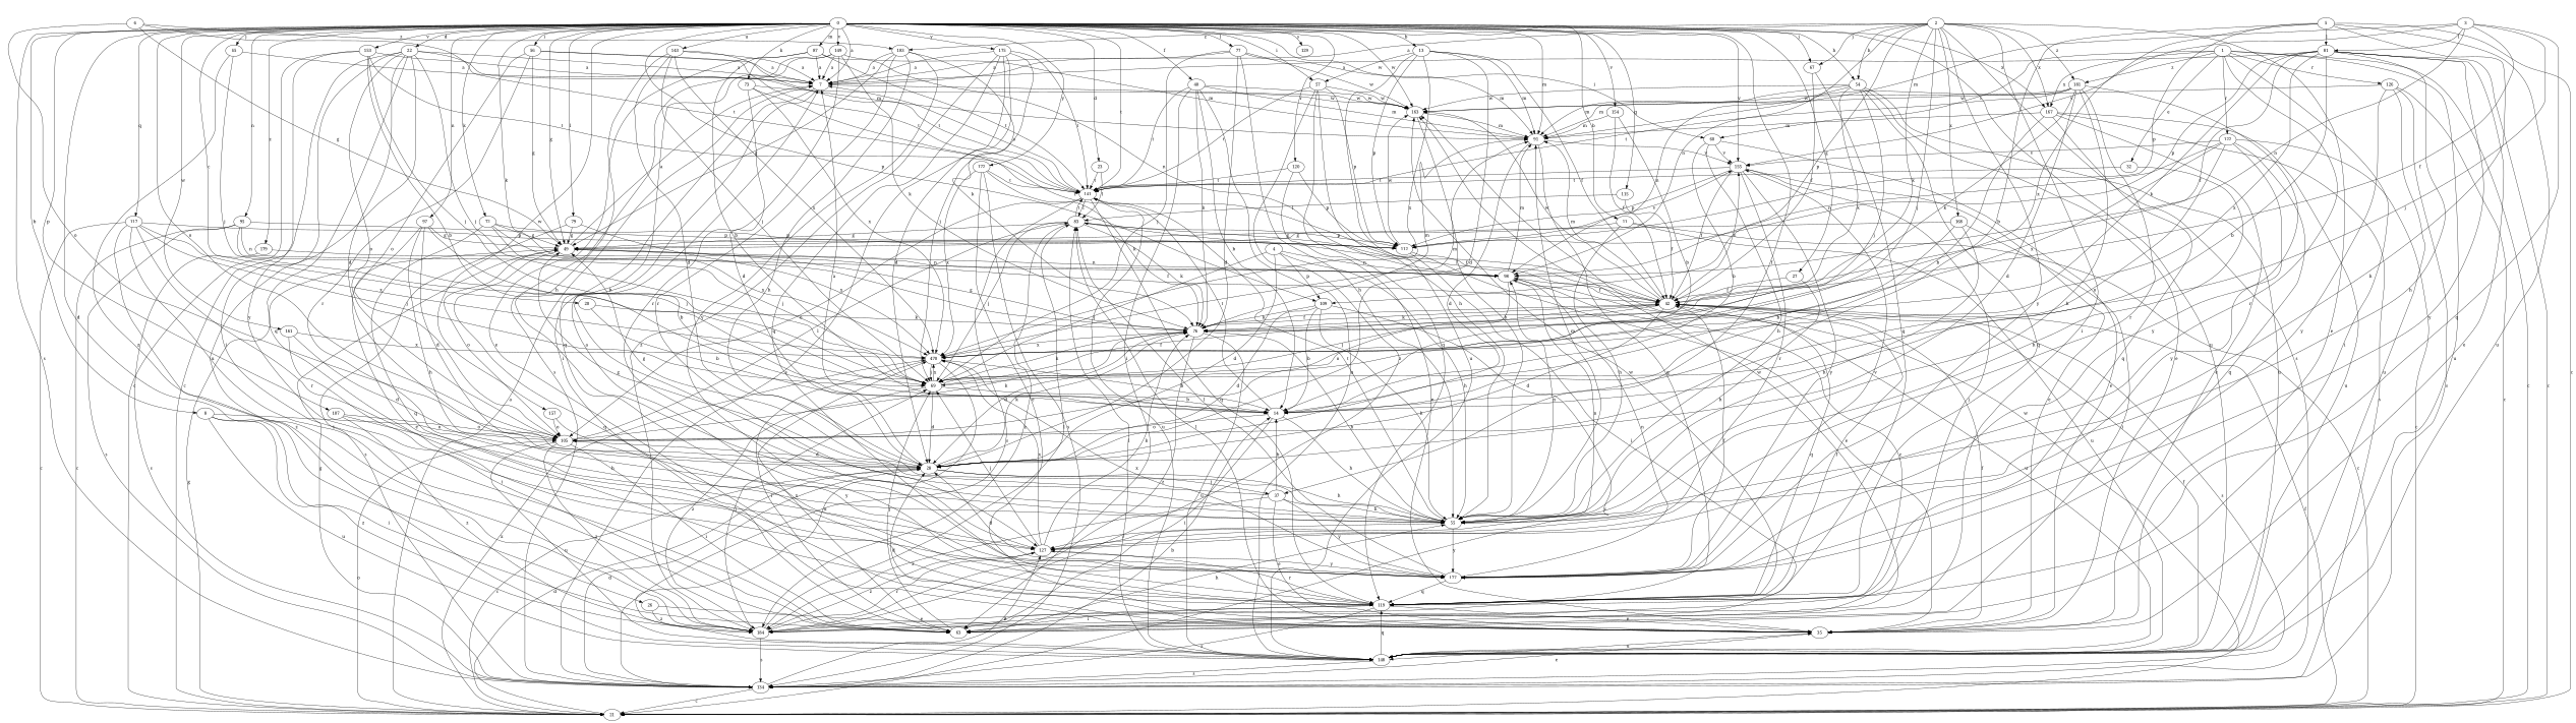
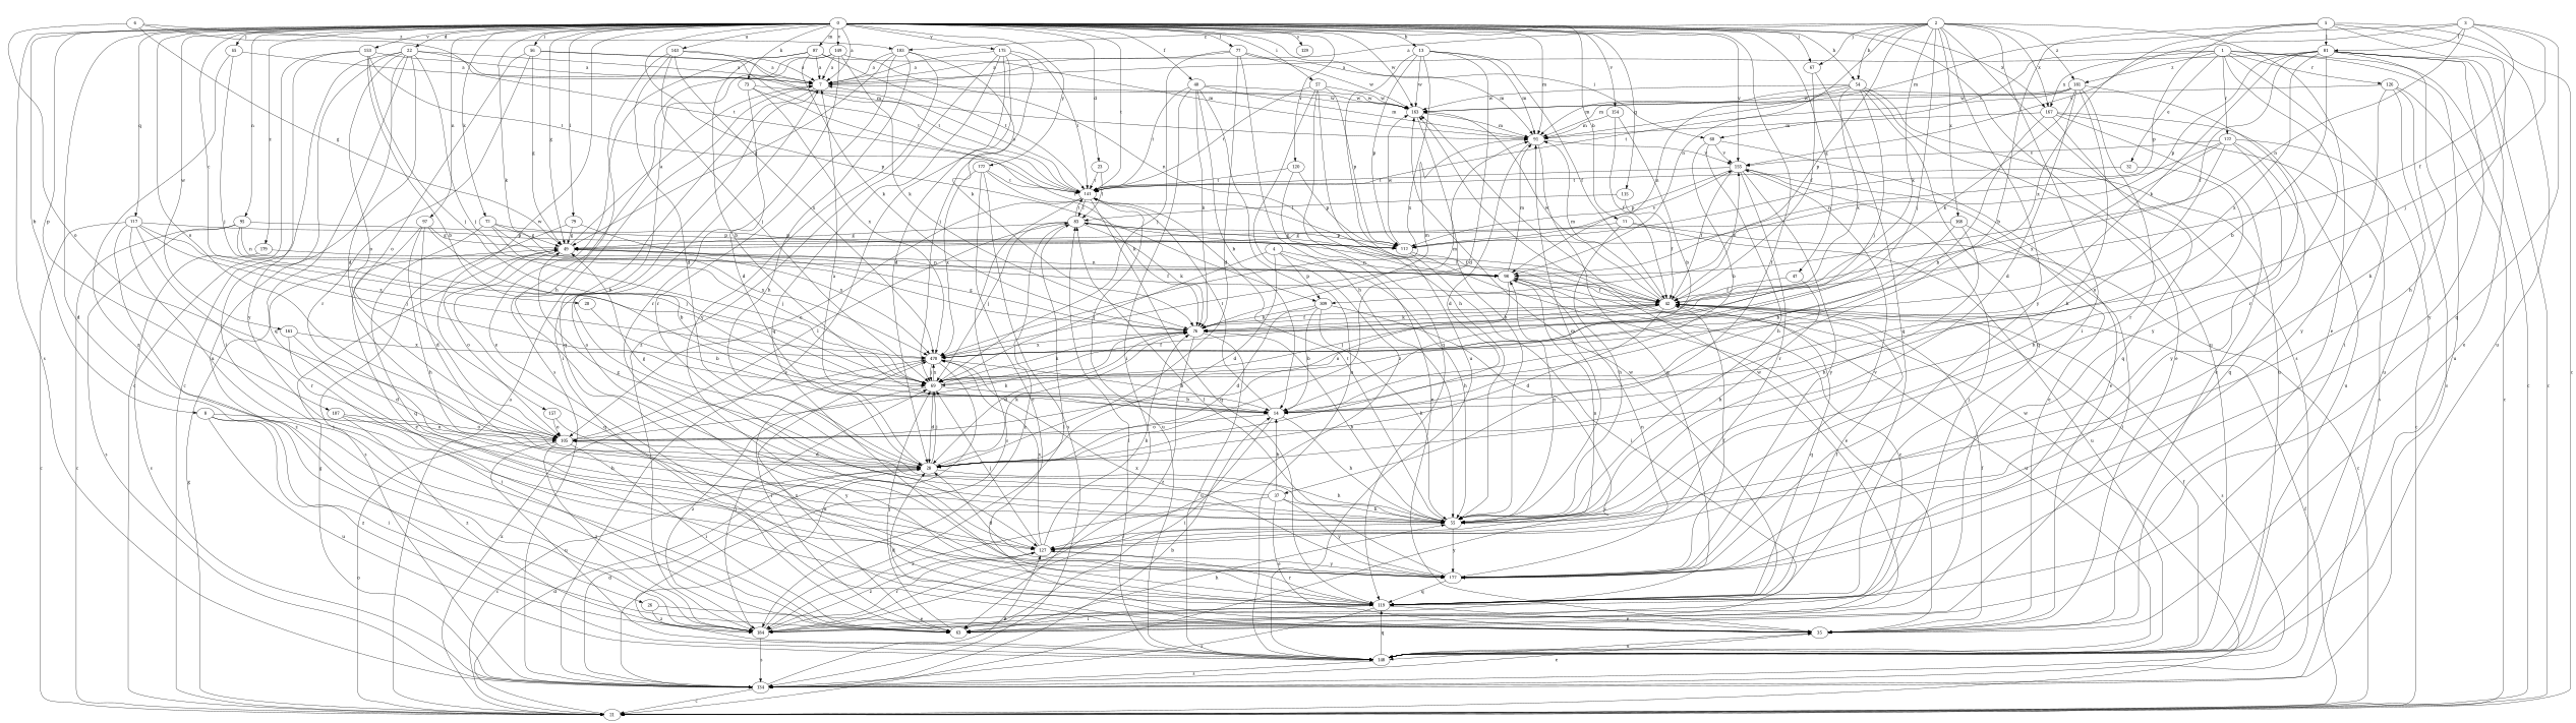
  strict digraph {
    fontname="Noto Serif"
    node [fontname="Noto Serif"]
    edge [fontname="Noto Serif"]
    0
    7
    8
    11
    13
    20
    22
    23
    26
    37
    40
-   47 [label=27]
+   47
    49
    54
    56
    57
    60
    65
    67
    72
    73
    76
    77
    79
    87
    91
    95
    97
    105
    107
-   109
+   109 [label=309]
    115
    117
    120
    129
    134
    141
    143
    148
    149
    153
    154
    155
    157
    161
    163
    167
    172
    175
    179
    63
    119
    184
    21
    55
    42
    28
    112
    n59 [label=470]
    14
    69
    83
    35
    177
    98
    127
    1
    32
    122
    126
    181
    2
    168
    183
    3
    81
    4
    5
    6
    0 -> 7 [label=a]
    0 -> 8 [label=b]
    0 -> 11 [label=b]
    0 -> 13 [label=b]
    0 -> 20 [label=c]
    0 -> 22 [label=d]
    0 -> 23 [label=d]
    0 -> 26 [label=d]
    0 -> 37 [label=f]
    0 -> 40 [label=f]
    0 -> 47 [label=g]
    0 -> 49 [label=g]
    0 -> 54 [label=h]
    0 -> 56 [label=i]
    0 -> 57 [label=i]
    0 -> 60 [label=i]
    0 -> 65 [label=j]
    0 -> 67 [label=j]
    0 -> 72 [label=k]
    0 -> 73 [label=k]
    0 -> 76 [label=k]
    0 -> 77 [label=l]
    0 -> 79 [label=l]
    0 -> 87 [label=m]
    0 -> 91 [label=m]
    0 -> 95 [label=n]
    0 -> 97 [label=n]
    0 -> 105 [label=o]
    0 -> 107 [label=p]
    0 -> 109 [label=p]
    0 -> 115 [label=q]
    0 -> 117 [label=q]
    0 -> 120 [label=r]
    0 -> 129 [label=s]
    0 -> 134 [label=s]
    0 -> 141 [label=t]
    0 -> 143 [label=u]
    0 -> 148 [label=u]
    0 -> 149 [label=v]
    0 -> 153 [label=v]
    0 -> 154 [label=v]
    0 -> 155 [label=v]
    0 -> 157 [label=w]
    0 -> 161 [label=w]
    0 -> 163 [label=w]
    0 -> 167 [label=x]
    0 -> 172 [label=y]
    0 -> 175 [label=y]
    0 -> 179 [label=z]
    7 -> 163 [label=w]
    7 -> 63 [label=i]
    7 -> 119 [label=q]
    8 -> 105 [label=o]
    8 -> 148 [label=u]
    8 -> 63 [label=i]
    8 -> 184 [label=z]
    11 -> 49 [label=g]
    11 -> 148 [label=u]
    11 -> 21 [label=c]
    11 -> 55 [label=h]
    13 -> 91 [label=m]
    13 -> 148 [label=u]
-   13 -> 57 [label=w]
+   13 -> 163 [label=w]
    13 -> 42 [label=f]
    13 -> 28 [label=d]
    13 -> 112 [label=p]
    13 -> n59 [label=x]
    20 -> 14 [label=b]
    22 -> 7 [label=a]
    22 -> 91 [label=m]
    22 -> 105 [label=o]
    22 -> 148 [label=u]
    22 -> 63 [label=i]
    22 -> 119 [label=q]
    22 -> 21 [label=c]
    22 -> 28 [label=d]
    22 -> 69 [label=j]
    23 -> 141 [label=t]
    23 -> 83 [label=l]
    26 -> 184 [label=z]
    26 -> 35 [label=e]
    37 -> 49 [label=g]
    37 -> 184 [label=z]
    37 -> 55 [label=h]
    37 -> 14 [label=b]
    37 -> 35 [label=e]
    37 -> 177 [label=y]
    40 -> 76 [label=k]
    40 -> 91 [label=m]
    40 -> 141 [label=t]
    40 -> 148 [label=u]
    40 -> 163 [label=w]
    40 -> 63 [label=i]
    40 -> 14 [label=b]
    47 -> 55 [label=h]
    47 -> 42 [label=f]
    49 -> 7 [label=a]
    49 -> 105 [label=o]
    49 -> 119 [label=q]
    49 -> 42 [label=f]
    49 -> 98 [label=n]
    54 -> 76 [label=k]
    54 -> 91 [label=m]
    54 -> 148 [label=u]
    54 -> 163 [label=w]
    54 -> 119 [label=q]
    54 -> 69 [label=j]
    54 -> 35 [label=e]
    54 -> 98 [label=n]
    56 -> 7 [label=a]
    56 -> 49 [label=g]
    56 -> 105 [label=o]
    56 -> 141 [label=t]
    56 -> 127 [label=r]
    57 -> 141 [label=t]
    57 -> 163 [label=w]
    57 -> 119 [label=q]
    57 -> 184 [label=z]
    57 -> 55 [label=h]
    57 -> 112 [label=p]
    60 -> 155 [label=v]
    60 -> 55 [label=h]
    60 -> 14 [label=b]
    60 -> 35 [label=e]
    65 -> 7 [label=a]
    65 -> 184 [label=z]
    65 -> 69 [label=j]
    67 -> 119 [label=q]
    67 -> 42 [label=f]
    72 -> 49 [label=g]
    72 -> 119 [label=q]
    72 -> 112 [label=p]
    72 -> n59 [label=x]
    72 -> 69 [label=j]
    73 -> 163 [label=w]
    73 -> 42 [label=f]
    73 -> 28 [label=d]
    73 -> n59 [label=x]
    76 -> 49 [label=g]
    76 -> 91 [label=m]
    76 -> 148 [label=u]
    76 -> 184 [label=z]
    76 -> 55 [label=h]
    76 -> 42 [label=f]
    76 -> 28 [label=d]
    76 -> n59 [label=x]
    77 -> 7 [label=a]
    77 -> 91 [label=m]
    77 -> 163 [label=w]
    77 -> 55 [label=h]
    77 -> 28 [label=d]
    77 -> 69 [label=j]
    79 -> 49 [label=g]
    79 -> 134 [label=s]
    79 -> n59 [label=x]
    87 -> 7 [label=a]
-   20 -> 76 [label=k]
+   87 -> 76 [label=k]
    87 -> 141 [label=t]
    87 -> 14 [label=b]
    87 -> 35 [label=e]
    87 -> 98 [label=n]
    91 -> 155 [label=v]
    91 -> 119 [label=q]
    91 -> 28 [label=d]
    95 -> 134 [label=s]
    95 -> 21 [label=c]
    95 -> 112 [label=p]
    95 -> 69 [label=j]
    95 -> 98 [label=n]
    97 -> 49 [label=g]
    97 -> 55 [label=h]
    97 -> 28 [label=d]
    97 -> 14 [label=b]
    97 -> 35 [label=e]
    105 -> 76 [label=k]
    105 -> 148 [label=u]
    105 -> 63 [label=i]
    105 -> 184 [label=z]
    105 -> 28 [label=d]
    105 -> 83 [label=l]
    107 -> 105 [label=o]
    107 -> 184 [label=z]
    107 -> 55 [label=h]
    109 -> 76 [label=k]
    109 -> 21 [label=c]
    109 -> 55 [label=h]
    109 -> 28 [label=d]
    109 -> 14 [label=b]
    115 -> 42 [label=f]
    115 -> 83 [label=l]
    117 -> 63 [label=i]
    117 -> 184 [label=z]
    117 -> 21 [label=c]
    117 -> 112 [label=p]
    117 -> n59 [label=x]
    117 -> 69 [label=j]
    117 -> 127 [label=r]
    120 -> 141 [label=t]
    120 -> 112 [label=p]
    120 -> 35 [label=e]
    134 -> 49 [label=g]
    134 -> 21 [label=c]
    134 -> 28 [label=d]
    134 -> 14 [label=b]
    134 -> 35 [label=e]
    134 -> 127 [label=r]
    141 -> 7 [label=a]
    141 -> 105 [label=o]
    141 -> 134 [label=s]
    141 -> 148 [label=u]
    141 -> 119 [label=q]
    141 -> 83 [label=l]
    143 -> 7 [label=a]
    143 -> 141 [label=t]
    143 -> 55 [label=h]
    143 -> 28 [label=d]
    143 -> n59 [label=x]
    143 -> 69 [label=j]
    148 -> 134 [label=s]
    148 -> 119 [label=q]
    148 -> 42 [label=f]
    148 -> 83 [label=l]
    149 -> 7 [label=a]
    149 -> 76 [label=k]
    149 -> 91 [label=m]
    149 -> 134 [label=s]
    149 -> 55 [label=h]
    149 -> 127 [label=r]
    153 -> 7 [label=a]
    153 -> 141 [label=t]
    153 -> 21 [label=c]
    153 -> 14 [label=b]
    153 -> 69 [label=j]
    153 -> 177 [label=y]
    154 -> 91 [label=m]
    154 -> 42 [label=f]
    154 -> 14 [label=b]
    155 -> 141 [label=t]
    155 -> 184 [label=j]
    155 -> 42 [label=f]
    155 -> 112 [label=p]
    155 -> 35 [label=e]
    155 -> 177 [label=y]
    155 -> 127 [label=r]
    157 -> 105 [label=o]
    157 -> 177 [label=y]
    161 -> 63 [label=i]
    161 -> 28 [label=d]
    161 -> n59 [label=x]
    163 -> 91 [label=m]
    163 -> 55 [label=h]
    167 -> 91 [label=m]
    167 -> 134 [label=s]
    167 -> 148 [label=u]
    167 -> 119 [label=q]
    167 -> 14 [label=b]
    167 -> 35 [label=e]
    172 -> 76 [label=k]
    172 -> 134 [label=s]
    172 -> 141 [label=t]
    172 -> n59 [label=x]
    172 -> 35 [label=e]
    175 -> 7 [label=a]
    175 -> 134 [label=s]
    175 -> 141 [label=t]
    175 -> 119 [label=q]
    175 -> 184 [label=z]
    175 -> 28 [label=d]
    175 -> 69 [label=j]
    179 -> 134 [label=s]
    179 -> 98 [label=n]
    63 -> 163 [label=w]
    63 -> 55 [label=h]
    63 -> n59 [label=x]
    63 -> 69 [label=j]
    119 -> 7 [label=a]
    119 -> 134 [label=s]
    119 -> 63 [label=i]
    119 -> 184 [label=z]
    119 -> 42 [label=f]
    119 -> 35 [label=e]
    119 -> 127 [label=r]
    184 -> 134 [label=s]
    184 -> 163 [label=w]
    184 -> 69 [label=j]
    184 -> 83 [label=l]
    184 -> 127 [label=r]
    21 -> 7 [label=a]
    21 -> 49 [label=g]
    21 -> 105 [label=o]
    21 -> 163 [label=w]
    21 -> 42 [label=f]
    21 -> 28 [label=d]
    21 -> n59 [label=x]
    55 -> 91 [label=m]
    55 -> 141 [label=t]
    55 -> 177 [label=y]
    55 -> 98 [label=n]
    55 -> 127 [label=r]
    42 -> 76 [label=k]
    42 -> 91 [label=m]
    42 -> 134 [label=s]
    42 -> 155 [label=v]
    42 -> 163 [label=w]
    42 -> 119 [label=q]
    42 -> 28 [label=d]
    42 -> 69 [label=j]
    42 -> 83 [label=l]
    28 -> 7 [label=a]
    28 -> 49 [label=g]
    28 -> 76 [label=k]
    28 -> 21 [label=c]
    28 -> 55 [label=h]
-   28 -> 37 [label=j]
+   28 -> 69 [label=j]
    112 -> 155 [label=v]
    112 -> 163 [label=w]
    112 -> 63 [label=i]
    112 -> 35 [label=e]
    n59 -> 91 [label=m]
    n59 -> 148 [label=u]
    n59 -> 63 [label=i]
    n59 -> 14 [label=b]
    n59 -> 69 [label=j]
    14 -> 105 [label=o]
    14 -> 141 [label=t]
    14 -> 63 [label=i]
    14 -> 55 [label=h]
    69 -> 76 [label=k]
    69 -> 184 [label=z]
    69 -> 42 [label=f]
    69 -> 28 [label=d]
    69 -> n59 [label=x]
    69 -> 14 [label=b]
    83 -> 49 [label=g]
    83 -> 76 [label=k]
    83 -> 141 [label=t]
    83 -> 184 [label=z]
    83 -> 42 [label=f]
    83 -> 112 [label=p]
    83 -> 69 [label=j]
    35 -> 148 [label=u]
    35 -> 42 [label=f]
    35 -> 28 [label=d]
-   35 -> 83 [label=l]
    177 -> 155 [label=v]
    177 -> 119 [label=q]
    177 -> 42 [label=f]
    177 -> 28 [label=d]
    177 -> n59 [label=x]
    177 -> 83 [label=l]
    177 -> 98 [label=n]
    98 -> 91 [label=m]
    98 -> 105 [label=o]
    98 -> 148 [label=u]
    98 -> 184 [label=z]
    98 -> 42 [label=f]
    127 -> 76 [label=k]
    127 -> 184 [label=z]
    127 -> n59 [label=x]
    127 -> 69 [label=j]
    127 -> 177 [label=y]
    127 -> 98 [label=n]
    1 -> 60 [label=i]
    1 -> 148 [label=u]
    1 -> 167 [label=x]
    1 -> 63 [label=i]
    1 -> 21 [label=c]
    1 -> 127 [label=r]
    1 -> 32 [label=e]
    1 -> 122 [label=r]
    1 -> 126 [label=r]
    1 -> 181 [label=z]
    32 -> 141 [label=t]
    32 -> 55 [label=h]
    122 -> 105 [label=o]
    122 -> 155 [label=v]
    122 -> 119 [label=q]
    122 -> 21 [label=c]
    122 -> n59 [label=x]
    122 -> 177 [label=y]
    122 -> 98 [label=n]
    126 -> 134 [label=s]
    126 -> 148 [label=u]
    126 -> 163 [label=w]
    126 -> 21 [label=c]
    126 -> 177 [label=y]
    181 -> 76 [label=k]
    181 -> 91 [label=m]
    181 -> 141 [label=t]
    181 -> 163 [label=w]
    181 -> 55 [label=h]
    181 -> 28 [label=d]
    181 -> 177 [label=y]
    181 -> 127 [label=r]
    2 -> 7 [label=a]
    2 -> 54 [label=h]
    2 -> 67 [label=j]
    2 -> 76 [label=k]
    2 -> 109 [label=p]
    2 -> 134 [label=s]
    2 -> 167 [label=x]
    2 -> 63 [label=i]
    2 -> 69 [label=j]
    2 -> 35 [label=e]
    2 -> 177 [label=y]
    2 -> 98 [label=n]
    2 -> 181 [label=z]
    2 -> 168 [label=x]
    2 -> 183 [label=z]
    168 -> 49 [label=g]
    168 -> 63 [label=i]
    168 -> 55 [label=h]
    168 -> 14 [label=b]
    183 -> 7 [label=a]
    183 -> 49 [label=g]
    183 -> 76 [label=k]
    183 -> 55 [label=h]
    183 -> 177 [label=y]
    183 -> 127 [label=r]
    3 -> 91 [label=m]
    3 -> 155 [label=v]
    3 -> 119 [label=q]
    3 -> 42 [label=f]
    3 -> 69 [label=j]
    3 -> 98 [label=n]
    3 -> 81 [label=l]
    81 -> 7 [label=a]
    81 -> 76 [label=k]
    81 -> 21 [label=c]
    81 -> 55 [label=h]
    81 -> 42 [label=f]
    81 -> 112 [label=p]
    81 -> n59 [label=x]
    81 -> 14 [label=b]
    81 -> 35 [label=e]
    81 -> 177 [label=y]
    4 -> 109 [label=p]
    4 -> 55 [label=h]
    4 -> 28 [label=d]
    4 -> 69 [label=j]
    4 -> 98 [label=n]
    5 -> 148 [label=u]
    5 -> 21 [label=c]
    5 -> 55 [label=h]
    5 -> 112 [label=p]
    5 -> n59 [label=x]
    5 -> 14 [label=b]
    5 -> 81 [label=l]
    6 -> 49 [label=g]
    6 -> 105 [label=o]
    6 -> 141 [label=t]
    6 -> 183 [label=z]
  }
